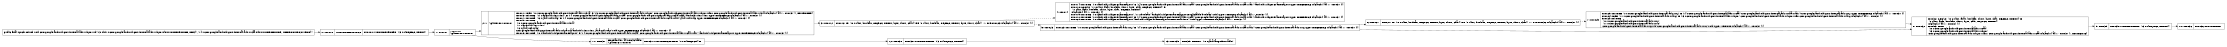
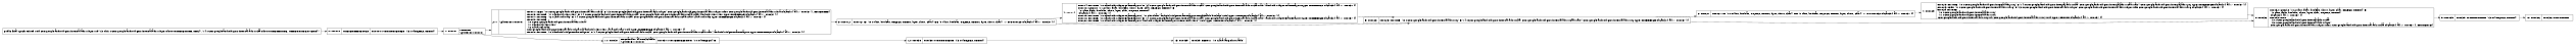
  digraph {
    rankdir=LR
    node [shape=record]
    n1 [label="{0\:\ 0x0000|MTH_ENTER_BLOCK\l|0x0000: MONITOR_ENTER  (r3 I:?[OBJECT, ARRAY]) \l}"]
    n2 [label="{1\:\ 0x0001|VIRTUAL\lSplitter:B:1:0x0001\l}"]
    n3 [label="{2\:\ ?|Splitter:B:1:0x0001\l|0x0001: IGET  (r0 I:com.google.android.gms.internal.ads.zzbza) = (r3 I:com.google.android.gms.internal.ads.zzbym) com.google.android.gms.internal.ads.zzbym.zzfno com.google.android.gms.internal.ads.zzbza A[Catch:\{ all \-\> 0x0037 \}, TRY_ENTER]\l0x0003: INVOKE  (r1 I:android.view.View) = (r4 I:com.google.android.gms.internal.ads.zzcaa) com.google.android.gms.internal.ads.zzcaa.zzafi():android.view.View type: INTERFACE A[Catch:\{ all \-\> 0x0037 \}]\l0x0007: INVOKE  (r2 I:java.util.Map) = (r4 I:com.google.android.gms.internal.ads.zzcaa) com.google.android.gms.internal.ads.zzcaa.zzait():java.util.Map type: INTERFACE A[Catch:\{ all \-\> 0x0037 \}]\l0x000b: INVOKE  \l  (r0 I:com.google.android.gms.internal.ads.zzbza)\l  (r1 I:android.view.View)\l  (r2 I:java.util.Map)\l com.google.android.gms.internal.ads.zzbza.zza(android.view.View, java.util.Map):void type: INTERFACE A[Catch:\{ all \-\> 0x0037 \}]\l0x000e: INVOKE  (r0 I:android.widget.FrameLayout) = (r4 I:com.google.android.gms.internal.ads.zzcaa) com.google.android.gms.internal.ads.zzcaa.zzair():android.widget.FrameLayout type: INTERFACE A[Catch:\{ all \-\> 0x0037 \}]\l}"]
    n4 [label="{11\:\ 0x0037|ExcHandler: all setClickable\lSplitter:B:1:0x0001\l|0x0037: MOVE_EXCEPTION  (r0 I:?[OBJECT]) =  \l}"]
    n5 [label="{3\:\ 0x0012|0x0012: IF  (r0 I:?[int, boolean, OBJECT, ARRAY, byte, short, char]) == (0 ?[int, boolean, OBJECT, ARRAY, byte, short, char])  \-\> B:5:0x0023 A[Catch:\{ all \-\> 0x0037 \}]\l}"]
    n6 [label="{12\:\ 0x0038|0x0038: MONITOR_EXIT  (r3 I:?[OBJECT, ARRAY]) \l}"]
    n7 [label="{4\:\ 0x0014|0x0014: INVOKE  (r0 I:android.widget.FrameLayout) = (r4 I:com.google.android.gms.internal.ads.zzcaa) com.google.android.gms.internal.ads.zzcaa.zzair():android.widget.FrameLayout type: INTERFACE A[Catch:\{ all \-\> 0x0037 \}]\l0x0018: CONST  (r1 I:?[int, float, boolean, short, byte, char, OBJECT, ARRAY]) = \l  (0 ?[int, float, boolean, short, byte, char, OBJECT, ARRAY])\l A[Catch:\{ all \-\> 0x0037 \}]\l0x0019: INVOKE  (r0 I:android.widget.FrameLayout), (r1 I:boolean) android.widget.FrameLayout.setClickable(boolean):void type: VIRTUAL A[Catch:\{ all \-\> 0x0037 \}]\l0x001c: INVOKE  (r0 I:android.widget.FrameLayout) = (r4 I:com.google.android.gms.internal.ads.zzcaa) com.google.android.gms.internal.ads.zzcaa.zzair():android.widget.FrameLayout type: INTERFACE A[Catch:\{ all \-\> 0x0037 \}]\l0x0020: INVOKE  (r0 I:android.widget.FrameLayout) android.widget.FrameLayout.removeAllViews():void type: VIRTUAL A[Catch:\{ all \-\> 0x0037 \}]\l}"]
    n8 [label="{5\:\ 0x0023|0x0023: INVOKE  (r0 I:com.google.android.gms.internal.ads.zzty) = (r4 I:com.google.android.gms.internal.ads.zzcaa) com.google.android.gms.internal.ads.zzcaa.zzais():com.google.android.gms.internal.ads.zzty type: INTERFACE A[Catch:\{ all \-\> 0x0037 \}]\l}"]
    n9 [label="{6\:\ 0x0027|0x0027: IF  (r0 I:?[int, boolean, OBJECT, ARRAY, byte, short, char]) == (0 ?[int, boolean, OBJECT, ARRAY, byte, short, char])  \-\> B:8:0x0032 A[Catch:\{ all \-\> 0x0037 \}]\l}"]
    n10 [label="{8\:\ 0x0032|0x0032: CONST  (r0 I:?[int, float, boolean, short, byte, char, OBJECT, ARRAY]) = \l  (0 ?[int, float, boolean, short, byte, char, OBJECT, ARRAY])\l A[Catch:\{ all \-\> 0x0037 \}]\l0x0093: IPUT  \l  (r0 I:com.google.android.gms.internal.ads.zzcaa)\l  (r3 I:com.google.android.gms.internal.ads.zzbym)\l com.google.android.gms.internal.ads.zzbym.zzfnw com.google.android.gms.internal.ads.zzcaa A[Catch:\{ all \-\> 0x0037 \}, TRY_LEAVE]\l}"]
    n11 [label="{7\:\ 0x0029|0x0029: INVOKE  (r0 I:com.google.android.gms.internal.ads.zzty) = (r4 I:com.google.android.gms.internal.ads.zzcaa) com.google.android.gms.internal.ads.zzcaa.zzais():com.google.android.gms.internal.ads.zzty type: INTERFACE A[Catch:\{ all \-\> 0x0037 \}]\l0x002d: IGET  (r1 I:com.google.android.gms.internal.ads.zzavg) = (r3 I:com.google.android.gms.internal.ads.zzbym) com.google.android.gms.internal.ads.zzbym.zzfin com.google.android.gms.internal.ads.zzavg A[Catch:\{ all \-\> 0x0037 \}]\l9x002f: INVOKE  \l  (r0 I:com.google.android.gms.internal.ads.zzty)\l  (r1 I:com.google.android.gms.internal.ads.zzuc)\l com.google.android.gms.internal.ads.zzty.zzb(com.google.android.gms.internal.ads.zzuc):void type: VIRTUAL A[Catch:\{ all \-\> 0x0037 \}]\l}"]
    n12 [label="{9\:\ 0x0035|0x0035: MONITOR_EXIT  (r3 I:?[OBJECT, ARRAY]) \l}"]
    n13 [label="{10\:\ 0x0036|0x0036: IMMUTABLE   \l}"]
    n14 [label="{13\:\ 0x0039|0x0039: THROW  (r0 I:java.lang.Throwable) \l}"]
    n15 [label="{public final synchronized void com.google.android.gms.internal.ads.zzbym.zzb((r3 'this' I:com.google.android.gms.internal.ads.zzbym A[IMMUTABLE_TYPE, THIS]), (r4 I:com.google.android.gms.internal.ads.zzcaa A[IMMUTABLE_TYPE, METHOD_ARGUMENT])) }"]
    n1 -> n2
    n2 -> n3
    n2 -> n4
    n3 -> n5
    n4 -> n6
    n5 -> n7 [style=dashed]
-   n5 -> n8 [style=dashed]
+   n5 -> n8
    n6 -> n14
+   n7 -> n8
    n8 -> n9
    n8 -> n10
    n9 -> n11 [style=dashed]
    n10 -> n12
    n11 -> n10
    n12 -> n13
    n15 -> n1
  }
